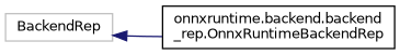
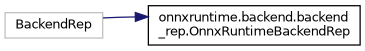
  digraph {
    rankdir=LR
    node [fillcolor=white fontname=Helvetica fontsize=10 shape=record style=filled]
    n1 [color=grey75 height=0.2 label=BackendRep width=0.4]
    n2 [color=black height=0.2 label="onnxruntime.backend.backend\l_rep.OnnxRuntimeBackendRep" width=0.4]
-   n1 -> n2 [color=midnightblue dir=back fontname=Helvetica fontsize=10 labelfontname=Helvetica labelfontsize=10 style=solid]
+   n2 -> n1 [color=midnightblue dir=back fontname=Helvetica fontsize=10 labelfontname=Helvetica labelfontsize=10 style=solid]
  }
